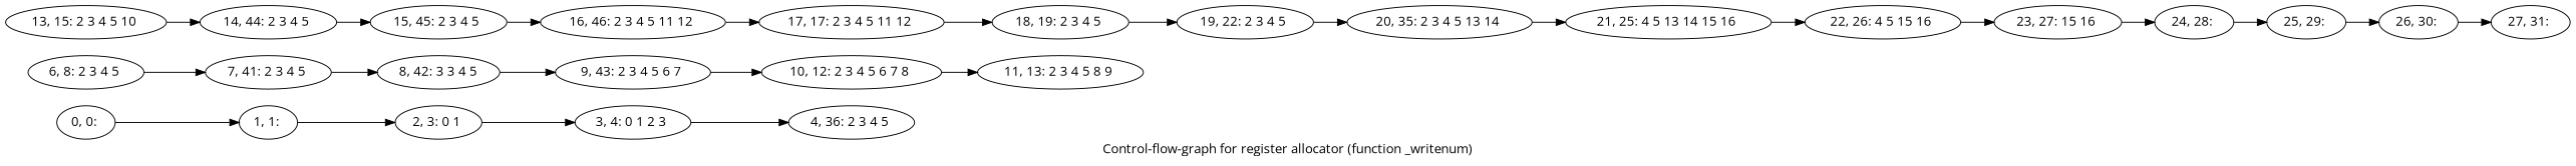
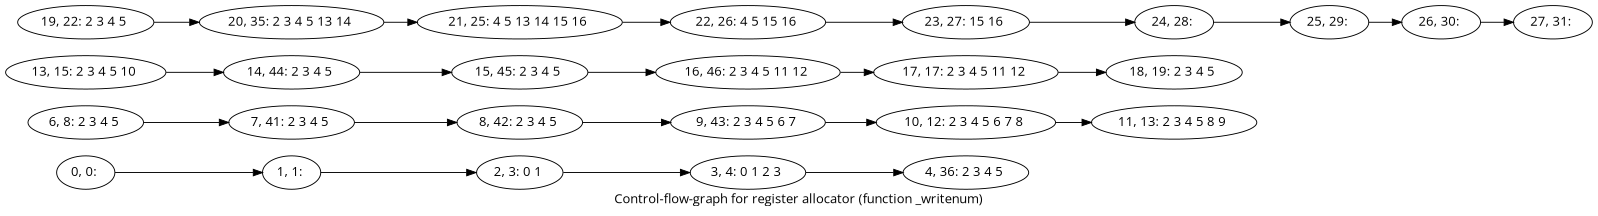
  digraph {
    fontname="Open Sans"
    label="Control-flow-graph for register allocator (function _writenum)"
    rankdir=LR
    node [fontname="Open Sans"]
    edge [fontname="Open Sans"]
    n1 [label="0, 0: "]
    n2 [label="1, 1: "]
    n3 [label="2, 3: 0 1 "]
    n4 [label="3, 4: 0 1 2 3 "]
    n5 [label="4, 36: 2 3 4 5 "]
    n6 [label="6, 8: 2 3 4 5 "]
    n7 [label="7, 41: 2 3 4 5 "]
-   n8 [label="8, 42: 3 3 4 5"]
+   n8 [label="8, 42: 2 3 4 5 "]
    n9 [label="9, 43: 2 3 4 5 6 7 "]
    n10 [label="10, 12: 2 3 4 5 6 7 8 "]
    n11 [label="11, 13: 2 3 4 5 8 9 "]
    n12 [label="13, 15: 2 3 4 5 10 "]
    n13 [label="14, 44: 2 3 4 5 "]
    n14 [label="15, 45: 2 3 4 5 "]
    n15 [label="16, 46: 2 3 4 5 11 12 "]
    n16 [label="17, 17: 2 3 4 5 11 12 "]
    n17 [label="18, 19: 2 3 4 5 "]
    n18 [label="19, 22: 2 3 4 5 "]
    n19 [label="20, 35: 2 3 4 5 13 14 "]
    n20 [label="21, 25: 4 5 13 14 15 16 "]
    n21 [label="22, 26: 4 5 15 16 "]
    n22 [label="23, 27: 15 16 "]
    n23 [label="24, 28: "]
    n24 [label="25, 29: "]
    n25 [label="26, 30: "]
    n26 [label="27, 31: "]
    n1 -> n2
    n2 -> n3
    n3 -> n4
    n4 -> n5
    n6 -> n7
    n7 -> n8
    n8 -> n9
    n9 -> n10
    n10 -> n11
    n12 -> n13
    n13 -> n14
    n14 -> n15
    n15 -> n16
    n16 -> n17
-   n17 -> n18
    n18 -> n19
    n19 -> n20
    n20 -> n21
    n21 -> n22
    n22 -> n23
    n23 -> n24
    n24 -> n25
    n25 -> n26
  }
